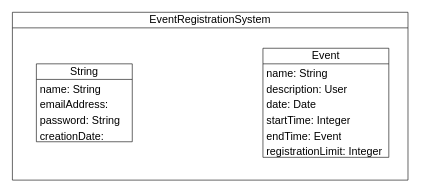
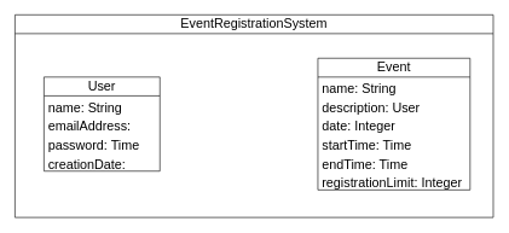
  <mxCell id="0" />
  <mxCell id="1" parent="0" />
- <mxCell id="2" value="String" style="swimlane;fontStyle=0;childLayout=stackLayout;horizontal=1;startSize=26;fillColor=none;horizontalStack=0;resizeParent=1;resizeParentMax=0;resizeLast=0;collapsible=1;marginBottom=0;whiteSpace=wrap;html=1;fontSize=18;" vertex="1" parent="1"><mxGeometry x="60" y="106" width="160" height="130" as="geometry" /></mxCell>
+ <mxCell id="2" value="User" style="swimlane;fontStyle=0;childLayout=stackLayout;horizontal=1;startSize=26;fillColor=none;horizontalStack=0;resizeParent=1;resizeParentMax=0;resizeLast=0;collapsible=1;marginBottom=0;whiteSpace=wrap;html=1;fontSize=18;" vertex="1" parent="1"><mxGeometry x="60" y="106" width="160" height="130" as="geometry" /></mxCell>
  <mxCell id="3" value="name: String" style="text;strokeColor=none;fillColor=none;align=left;verticalAlign=top;spacingLeft=4;spacingRight=4;overflow=hidden;rotatable=0;points=[[0,0.5],[1,0.5]];portConstraint=eastwest;whiteSpace=wrap;html=1;fontSize=18;" vertex="1" parent="2"><mxGeometry y="26" width="160" height="26" as="geometry" /></mxCell>
  <mxCell id="4" value="emailAddress: String" style="text;strokeColor=none;fillColor=none;align=left;verticalAlign=top;spacingLeft=4;spacingRight=4;overflow=hidden;rotatable=0;points=[[0,0.5],[1,0.5]];portConstraint=eastwest;whiteSpace=wrap;html=1;fontSize=18;" vertex="1" parent="2"><mxGeometry y="52" width="160" height="26" as="geometry" /></mxCell>
- <mxCell id="5" value="password: String" style="text;strokeColor=none;fillColor=none;align=left;verticalAlign=top;spacingLeft=4;spacingRight=4;overflow=hidden;rotatable=0;points=[[0,0.5],[1,0.5]];portConstraint=eastwest;whiteSpace=wrap;html=1;fontSize=18;" vertex="1" parent="2"><mxGeometry y="78" width="160" height="26" as="geometry" /></mxCell>
- <mxCell id="6" value="&lt;div style=&quot;font-size: 18px;&quot;&gt;creationDate: Time&lt;/div&gt;" style="text;strokeColor=none;fillColor=none;align=left;verticalAlign=top;spacingLeft=4;spacingRight=4;overflow=hidden;rotatable=0;points=[[0,0.5],[1,0.5]];portConstraint=eastwest;whiteSpace=wrap;html=1;fontSize=18;" vertex="1" parent="2"><mxGeometry y="104" width="160" height="26" as="geometry" /></mxCell>
+ <mxCell id="5" value="password: Time" style="text;strokeColor=none;fillColor=none;align=left;verticalAlign=top;spacingLeft=4;spacingRight=4;overflow=hidden;rotatable=0;points=[[0,0.5],[1,0.5]];portConstraint=eastwest;whiteSpace=wrap;html=1;fontSize=18;" vertex="1" parent="2"><mxGeometry y="78" width="160" height="26" as="geometry" /></mxCell>
+ <mxCell id="6" value="&lt;div style=&quot;font-size: 18px;&quot;&gt;creationDate: Date&lt;/div&gt;" style="text;strokeColor=none;fillColor=none;align=left;verticalAlign=top;spacingLeft=4;spacingRight=4;overflow=hidden;rotatable=0;points=[[0,0.5],[1,0.5]];portConstraint=eastwest;whiteSpace=wrap;html=1;fontSize=18;" vertex="1" parent="2"><mxGeometry y="104" width="160" height="26" as="geometry" /></mxCell>
  <mxCell id="7" value="Event" style="swimlane;fontStyle=0;childLayout=stackLayout;horizontal=1;startSize=26;fillColor=none;horizontalStack=0;resizeParent=1;resizeParentMax=0;resizeLast=0;collapsible=1;marginBottom=0;whiteSpace=wrap;html=1;fontSize=18;" vertex="1" parent="1"><mxGeometry x="438" y="80" width="210" height="182" as="geometry" /></mxCell>
  <mxCell id="8" value="name: String" style="text;strokeColor=none;fillColor=none;align=left;verticalAlign=top;spacingLeft=4;spacingRight=4;overflow=hidden;rotatable=0;points=[[0,0.5],[1,0.5]];portConstraint=eastwest;whiteSpace=wrap;html=1;fontSize=18;" vertex="1" parent="7"><mxGeometry y="26" width="210" height="26" as="geometry" /></mxCell>
  <mxCell id="9" value="description: User" style="text;strokeColor=none;fillColor=none;align=left;verticalAlign=top;spacingLeft=4;spacingRight=4;overflow=hidden;rotatable=0;points=[[0,0.5],[1,0.5]];portConstraint=eastwest;whiteSpace=wrap;html=1;fontSize=18;" vertex="1" parent="7"><mxGeometry y="52" width="210" height="26" as="geometry" /></mxCell>
- <mxCell id="10" value="date: Date" style="text;strokeColor=none;fillColor=none;align=left;verticalAlign=top;spacingLeft=4;spacingRight=4;overflow=hidden;rotatable=0;points=[[0,0.5],[1,0.5]];portConstraint=eastwest;whiteSpace=wrap;html=1;fontSize=18;" vertex="1" parent="7"><mxGeometry y="78" width="210" height="26" as="geometry" /></mxCell>
- <mxCell id="11" value="startTime: Integer" style="text;strokeColor=none;fillColor=none;align=left;verticalAlign=top;spacingLeft=4;spacingRight=4;overflow=hidden;rotatable=0;points=[[0,0.5],[1,0.5]];portConstraint=eastwest;whiteSpace=wrap;html=1;fontSize=18;" vertex="1" parent="7"><mxGeometry y="104" width="210" height="26" as="geometry" /></mxCell>
- <mxCell id="12" value="endTime: Event" style="text;strokeColor=none;fillColor=none;align=left;verticalAlign=top;spacingLeft=4;spacingRight=4;overflow=hidden;rotatable=0;points=[[0,0.5],[1,0.5]];portConstraint=eastwest;whiteSpace=wrap;html=1;fontSize=18;" vertex="1" parent="7"><mxGeometry y="130" width="210" height="26" as="geometry" /></mxCell>
+ <mxCell id="10" value="date: Integer" style="text;strokeColor=none;fillColor=none;align=left;verticalAlign=top;spacingLeft=4;spacingRight=4;overflow=hidden;rotatable=0;points=[[0,0.5],[1,0.5]];portConstraint=eastwest;whiteSpace=wrap;html=1;fontSize=18;" vertex="1" parent="7"><mxGeometry y="78" width="210" height="26" as="geometry" /></mxCell>
+ <mxCell id="11" value="startTime: Time" style="text;strokeColor=none;fillColor=none;align=left;verticalAlign=top;spacingLeft=4;spacingRight=4;overflow=hidden;rotatable=0;points=[[0,0.5],[1,0.5]];portConstraint=eastwest;whiteSpace=wrap;html=1;fontSize=18;" vertex="1" parent="7"><mxGeometry y="104" width="210" height="26" as="geometry" /></mxCell>
+ <mxCell id="12" value="endTime: Time" style="text;strokeColor=none;fillColor=none;align=left;verticalAlign=top;spacingLeft=4;spacingRight=4;overflow=hidden;rotatable=0;points=[[0,0.5],[1,0.5]];portConstraint=eastwest;whiteSpace=wrap;html=1;fontSize=18;" vertex="1" parent="7"><mxGeometry y="130" width="210" height="26" as="geometry" /></mxCell>
  <mxCell id="13" value="registrationLimit: Integer" style="text;strokeColor=none;fillColor=none;align=left;verticalAlign=top;spacingLeft=4;spacingRight=4;overflow=hidden;rotatable=0;points=[[0,0.5],[1,0.5]];portConstraint=eastwest;whiteSpace=wrap;html=1;fontSize=18;" vertex="1" parent="7"><mxGeometry y="156" width="210" height="26" as="geometry" /></mxCell>
  <mxCell id="14" value="EventRegistrationSystem" style="swimlane;fontStyle=0;childLayout=stackLayout;horizontal=1;startSize=26;fillColor=none;horizontalStack=0;resizeParent=1;resizeParentMax=0;resizeLast=0;collapsible=1;marginBottom=0;whiteSpace=wrap;html=1;fontSize=18;" vertex="1" parent="1"><mxGeometry x="20" y="20" width="660" height="280" as="geometry" /></mxCell>
